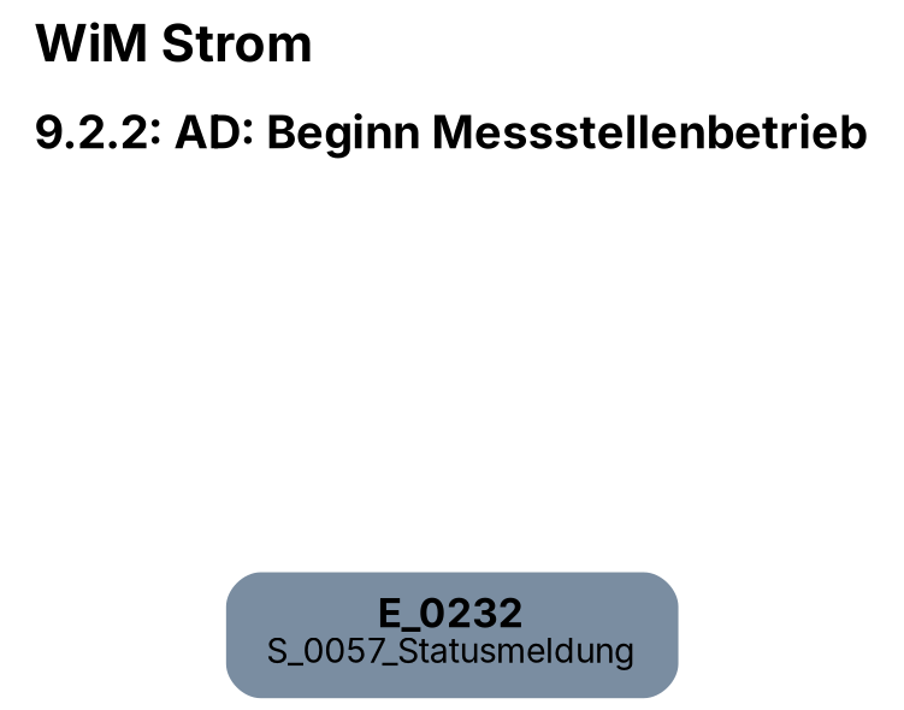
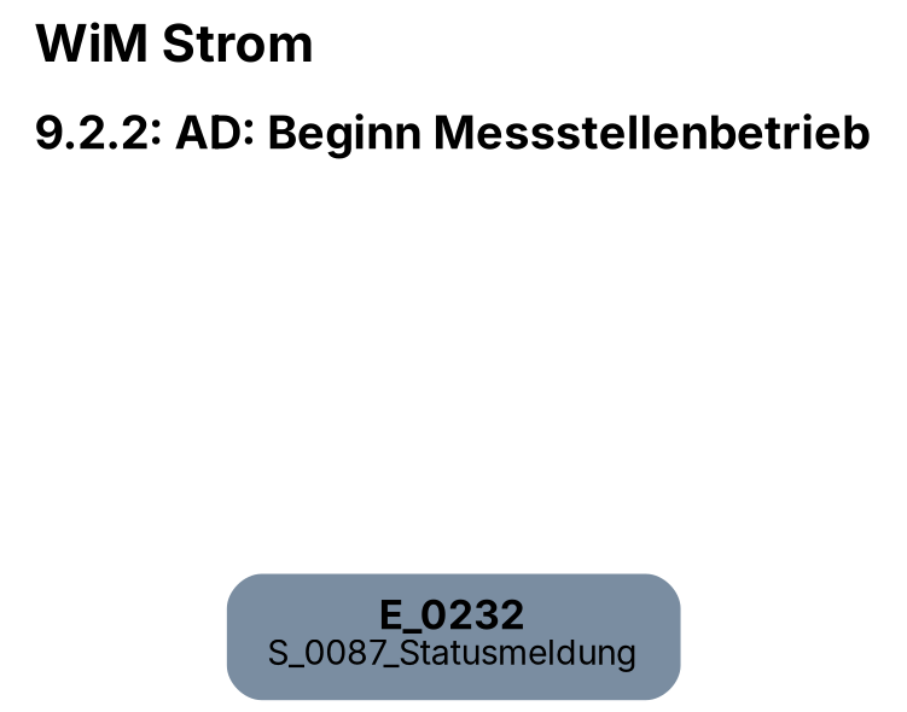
  digraph {
    concentrate=true
    fontname=Inter
    label=<<B><FONT POINT-SIZE="18">WiM Strom</FONT></B><BR align="left"/><BR/><B><FONT POINT-SIZE="16">9.2.2: AD: Beginn Messstellenbetrieb</FONT></B><BR align="left"/><BR/><BR/><BR/>>
    labelloc=t
    pack=true
    packmode=array
    rankdir=TB
-   n1 [fillcolor="#7a8da1" fontname=Inter label=<<B>E_0232</B><BR align="center"/><FONT point-size="12">S_0057_Statusmeldung</FONT><BR align="center"/>> margin="0.2,0.12" penwidth=0.0 shape=box style="filled,rounded"]
+   n1 [fillcolor="#7a8da1" fontname=Inter label=<<B>E_0232</B><BR align="center"/><FONT point-size="12">S_0087_Statusmeldung</FONT><BR align="center"/>> margin="0.2,0.12" penwidth=0.0 shape=box style="filled,rounded"]
  }
